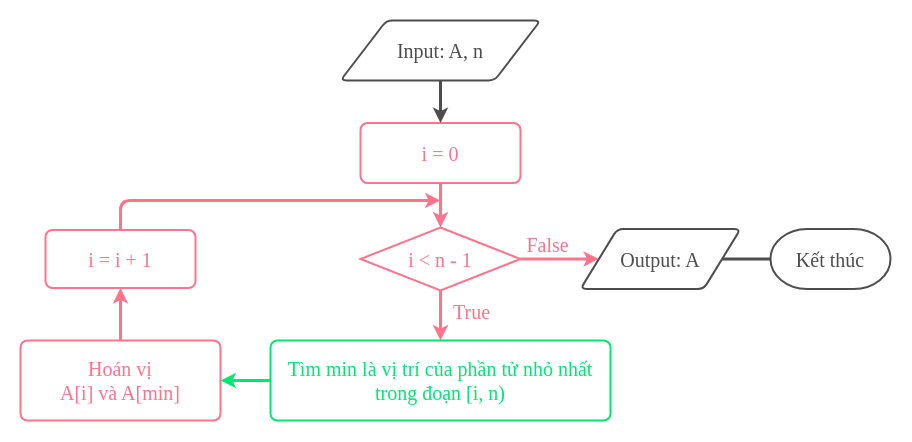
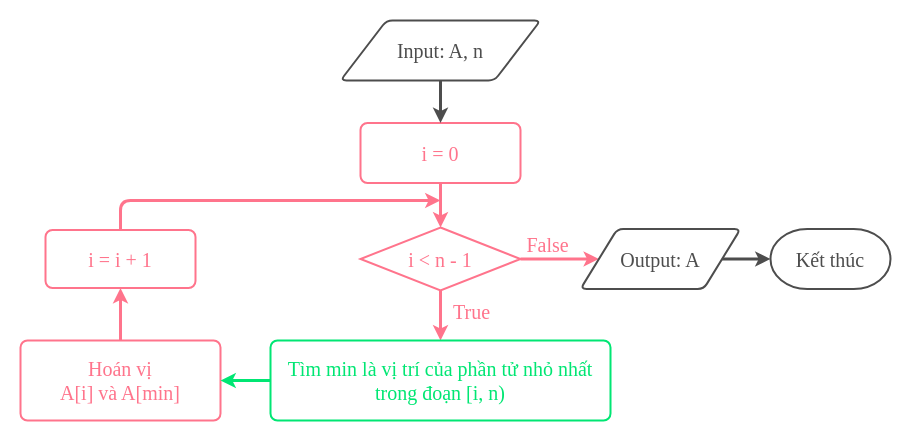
  <mxCell id="0" />
  <mxCell id="1" parent="0" />
  <mxCell id="2" value="Input: A, n" style="shape=parallelogram;html=1;strokeWidth=2;perimeter=parallelogramPerimeter;whiteSpace=wrap;rounded=1;arcSize=12;size=0.23;fontSize=20;fontFamily=consolas;strokeColor=#4D4D4D;fillColor=none;gradientColor=#ffd966;fontColor=#4D4D4D;" parent="1" vertex="1"><mxGeometry x="340" y="20" width="200" height="60" as="geometry" /></mxCell>
  <mxCell id="3" value="i = 0" style="rounded=1;whiteSpace=wrap;html=1;absoluteArcSize=1;arcSize=14;strokeWidth=2;fontFamily=consolas;fontSize=20;strokeColor=#FF748C;fontColor=#FF748C;fillColor=none;" parent="1" vertex="1"><mxGeometry x="360" y="122.5" width="160" height="60" as="geometry" /></mxCell>
  <mxCell id="4" value="" style="endArrow=classic;html=1;fontFamily=consolas;fontSize=20;strokeWidth=3;fillColor=#a20025;strokeColor=#4D4D4D;exitX=0.5;exitY=1;exitDx=0;exitDy=0;entryX=0.5;entryY=0;entryDx=0;entryDy=0;fontColor=#4D4D4D;" parent="1" source="2" target="3" edge="1"><mxGeometry width="50" height="50" relative="1" as="geometry"><mxPoint x="650" y="70" as="sourcePoint" /><mxPoint x="650" y="130" as="targetPoint" /></mxGeometry></mxCell>
  <mxCell id="5" value="i &amp;lt; n - 1" style="strokeWidth=2;html=1;shape=mxgraph.flowchart.decision;whiteSpace=wrap;fontFamily=consolas;fontSize=20;strokeColor=#FF748C;fontColor=#FF748C;fillColor=none;" parent="1" vertex="1"><mxGeometry x="360" y="227" width="160" height="63" as="geometry" /></mxCell>
  <mxCell id="6" value="" style="endArrow=classic;html=1;fontFamily=consolas;fontSize=20;strokeWidth=3;fillColor=#a20025;strokeColor=#FF748C;exitX=0.5;exitY=1;exitDx=0;exitDy=0;entryX=0.5;entryY=0;entryDx=0;entryDy=0;entryPerimeter=0;" parent="1" source="3" target="5" edge="1"><mxGeometry width="50" height="50" relative="1" as="geometry"><mxPoint x="439.5" y="295" as="sourcePoint" /><mxPoint x="439.5" y="355" as="targetPoint" /></mxGeometry></mxCell>
  <mxCell id="7" value="Kết thúc" style="strokeWidth=2;html=1;shape=mxgraph.flowchart.terminator;whiteSpace=wrap;fontSize=20;strokeColor=#4D4D4D;fontColor=#4D4D4D;fillColor=none;fontFamily=consolas;" parent="1" vertex="1"><mxGeometry x="770" y="228.5" width="120" height="60" as="geometry" /></mxCell>
  <mxCell id="8" value="i = i + 1" style="rounded=1;whiteSpace=wrap;html=1;absoluteArcSize=1;arcSize=14;strokeWidth=2;fontFamily=consolas;fontSize=20;strokeColor=#FF748C;fontColor=#FF748C;fillColor=none;" parent="1" vertex="1"><mxGeometry x="45" y="229.5" width="150" height="58" as="geometry" /></mxCell>
  <mxCell id="9" value="" style="endArrow=classic;html=1;fontFamily=consolas;fontSize=20;strokeWidth=3;fillColor=#a20025;strokeColor=#FF748C;exitX=0.5;exitY=0;exitDx=0;exitDy=0;" parent="1" source="8" edge="1"><mxGeometry width="50" height="50" relative="1" as="geometry"><mxPoint x="225" y="220" as="sourcePoint" /><mxPoint x="440" y="200" as="targetPoint" /><Array as="points"><mxPoint x="120" y="200" /></Array></mxGeometry></mxCell>
  <mxCell id="10" value="" style="endArrow=classic;html=1;fontFamily=consolas;fontSize=20;strokeWidth=3;fillColor=#a20025;strokeColor=#FF748C;exitX=0.5;exitY=1;exitDx=0;exitDy=0;entryX=0.5;entryY=0;entryDx=0;entryDy=0;exitPerimeter=0;" parent="1" source="5" target="14" edge="1"><mxGeometry width="50" height="50" relative="1" as="geometry"><mxPoint x="450" y="180" as="sourcePoint" /><mxPoint x="440" y="340" as="targetPoint" /></mxGeometry></mxCell>
  <mxCell id="11" value="True" style="edgeLabel;html=1;align=center;verticalAlign=middle;resizable=0;points=[];fontFamily=consolas;fontSize=20;fontColor=#FF748C;labelBackgroundColor=none;" parent="1" vertex="1" connectable="0"><mxGeometry x="470" y="310.002" as="geometry" /></mxCell>
  <mxCell id="12" value="" style="endArrow=classic;html=1;fontFamily=consolas;fontSize=20;strokeWidth=3;fillColor=#a20025;strokeColor=#FF748C;exitX=1;exitY=0.5;exitDx=0;exitDy=0;exitPerimeter=0;entryX=0;entryY=0.5;entryDx=0;entryDy=0;" parent="1" source="5" target="18" edge="1"><mxGeometry width="50" height="50" relative="1" as="geometry"><mxPoint x="450" y="295" as="sourcePoint" /><mxPoint x="820" y="300" as="targetPoint" /><Array as="points" /></mxGeometry></mxCell>
  <mxCell id="13" value="&lt;font style=&quot;font-size: 20px&quot; data-font-src=&quot;https://fonts.google.com/specimen/Roboto&quot;&gt;False&lt;/font&gt;" style="edgeLabel;html=1;align=center;verticalAlign=middle;resizable=0;points=[];fontColor=#FF748C;labelBackgroundColor=none;fontFamily=consolas;" parent="12" vertex="1" connectable="0"><mxGeometry x="-0.395" y="-1" relative="1" as="geometry"><mxPoint x="2" y="-16" as="offset" /></mxGeometry></mxCell>
  <mxCell id="14" value="Tìm min là vị trí của phần tử nhỏ nhất trong đoạn [i, n)" style="rounded=1;whiteSpace=wrap;html=1;absoluteArcSize=1;arcSize=14;strokeWidth=2;fontFamily=consolas;fontSize=20;strokeColor=#00E673;fontColor=#00E673;fillColor=none;" parent="1" vertex="1"><mxGeometry x="270" y="340" width="340" height="80" as="geometry" /></mxCell>
  <mxCell id="15" value="Hoán vị&lt;br&gt;A[i] và A[min]" style="rounded=1;whiteSpace=wrap;html=1;absoluteArcSize=1;arcSize=14;strokeWidth=2;fontFamily=consolas;fontSize=20;strokeColor=#FF748C;fontColor=#FF748C;fillColor=none;" parent="1" vertex="1"><mxGeometry x="20" y="340" width="200" height="80" as="geometry" /></mxCell>
  <mxCell id="16" value="" style="endArrow=classic;html=1;fontFamily=consolas;fontSize=20;strokeWidth=3;fillColor=#a20025;strokeColor=#00E673;entryX=1;entryY=0.5;entryDx=0;entryDy=0;exitX=0;exitY=0.5;exitDx=0;exitDy=0;fontColor=#00E673;" parent="1" source="14" target="15" edge="1"><mxGeometry width="50" height="50" relative="1" as="geometry"><mxPoint x="220" y="400" as="sourcePoint" /><mxPoint x="850" y="380" as="targetPoint" /></mxGeometry></mxCell>
  <mxCell id="17" value="" style="endArrow=classic;html=1;fontFamily=consolas;fontSize=20;strokeWidth=3;fillColor=#a20025;strokeColor=#FF748C;exitX=0.5;exitY=0;exitDx=0;exitDy=0;entryX=0.5;entryY=1;entryDx=0;entryDy=0;" parent="1" source="15" target="8" edge="1"><mxGeometry width="50" height="50" relative="1" as="geometry"><mxPoint x="1341.6" y="470" as="sourcePoint" /><mxPoint x="850" y="380" as="targetPoint" /></mxGeometry></mxCell>
  <mxCell id="18" value="Output: &lt;font&gt;A&lt;/font&gt;" style="shape=parallelogram;html=1;strokeWidth=2;perimeter=parallelogramPerimeter;whiteSpace=wrap;rounded=1;arcSize=12;size=0.23;fontSize=20;fontFamily=consolas;strokeColor=#4D4D4D;fillColor=none;gradientColor=#ffd966;fontColor=#4D4D4D;" parent="1" vertex="1"><mxGeometry x="580" y="228.5" width="160" height="60" as="geometry" /></mxCell>
- <mxCell id="19" value="" style="endArrow=none;html=1;fontFamily=consolas;fontSize=20;strokeWidth=3;fillColor=#a20025;strokeColor=#4D4D4D;exitX=1;exitY=0.5;exitDx=0;exitDy=0;entryX=0;entryY=0.5;entryDx=0;entryDy=0;entryPerimeter=0;fontColor=#4D4D4D;" parent="1" source="18" target="7" edge="1"><mxGeometry width="50" height="50" relative="1" as="geometry"><mxPoint x="480" y="80" as="sourcePoint" /><mxPoint x="870" y="260" as="targetPoint" /></mxGeometry></mxCell>
+ <mxCell id="19" value="" style="endArrow=classic;html=1;fontFamily=consolas;fontSize=20;strokeWidth=3;fillColor=#a20025;strokeColor=#4D4D4D;exitX=1;exitY=0.5;exitDx=0;exitDy=0;entryX=0;entryY=0.5;entryDx=0;entryDy=0;entryPerimeter=0;fontColor=#4D4D4D;" parent="1" source="18" target="7" edge="1"><mxGeometry width="50" height="50" relative="1" as="geometry"><mxPoint x="480" y="80" as="sourcePoint" /><mxPoint x="870" y="260" as="targetPoint" /></mxGeometry></mxCell>
